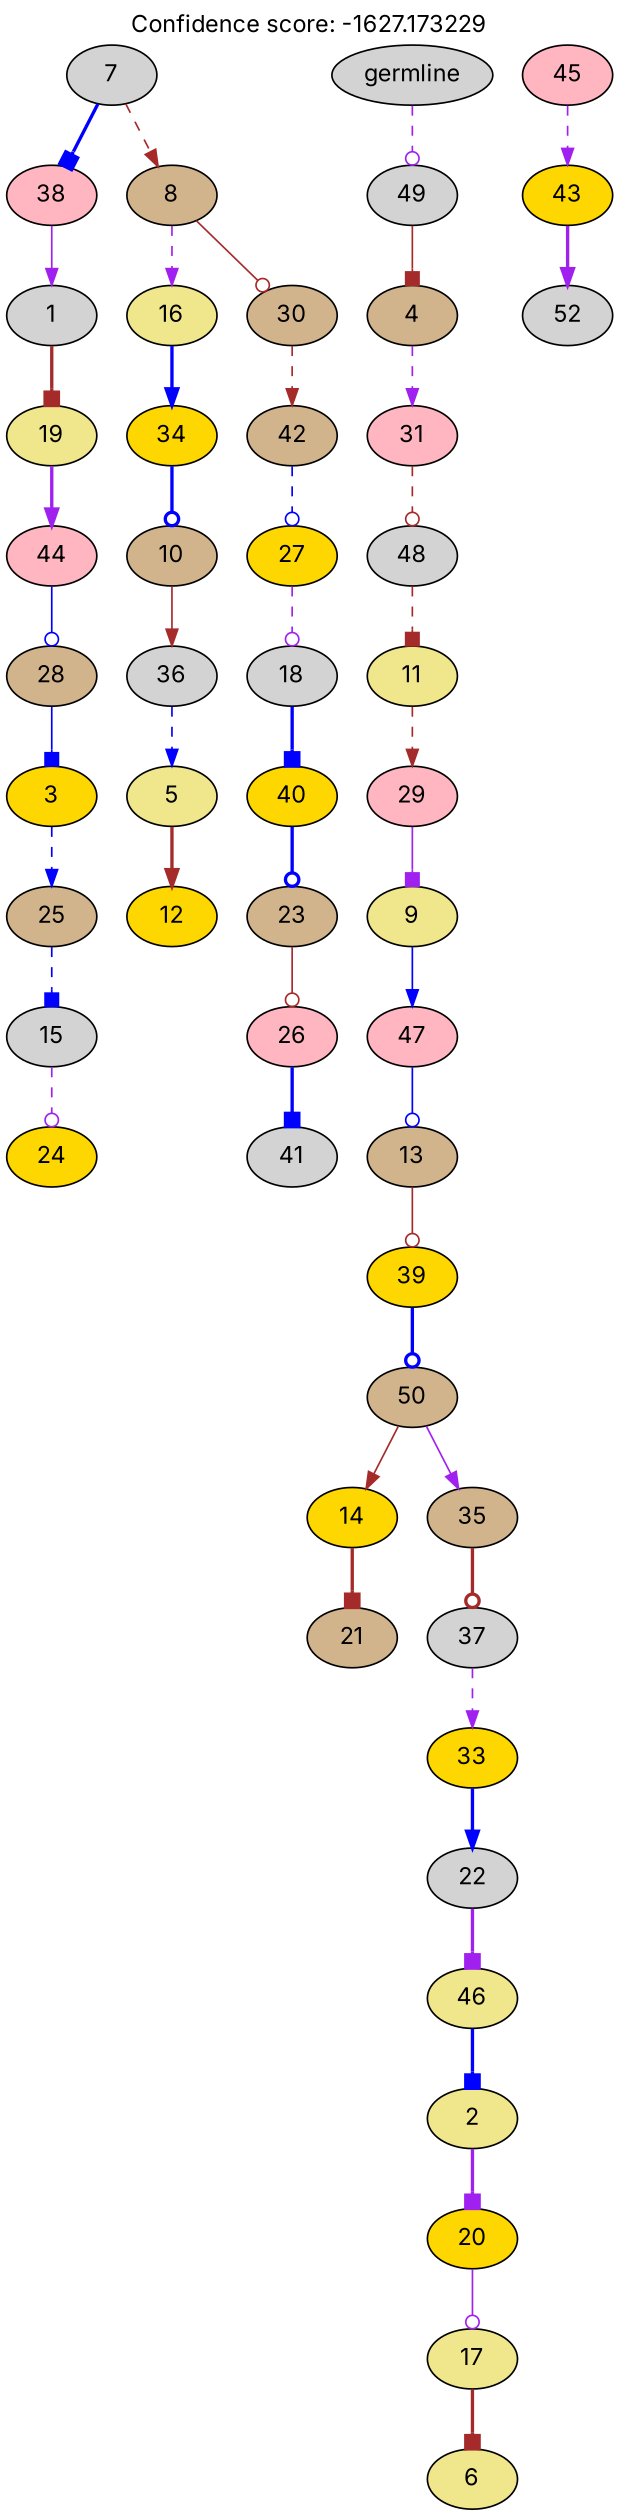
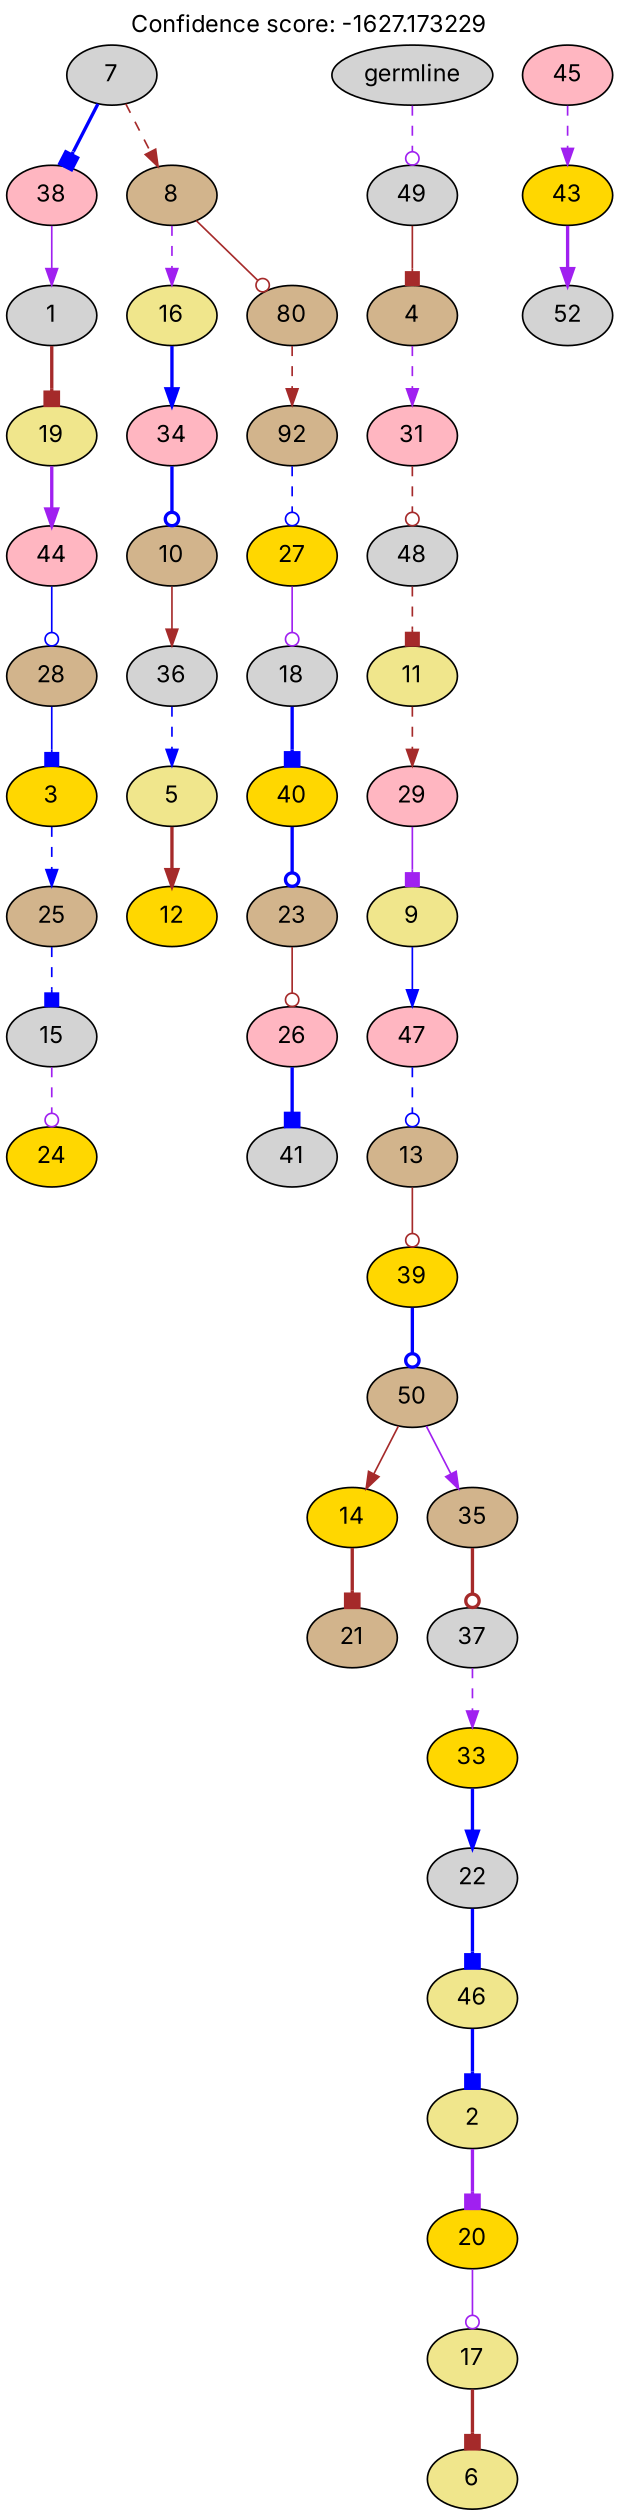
  digraph {
    fontname=Inter
    label="Confidence score: -1627.173229"
    labelloc=t
    node [fillcolor=lightgrey fontname=Inter style=filled]
    edge [arrowhead=normal color=blue fontname=Inter style=bold]
    n1 [label=15]
    n2 [fillcolor=gold label=24]
    n3 [fillcolor=tan label=25]
    n4 [fillcolor=gold label=3]
    n5 [fillcolor=tan label=28]
    n6 [fillcolor=lightpink label=44]
    n7 [fillcolor=khaki label=19]
    n8 [label=1]
    n9 [fillcolor=lightpink label=38]
    n10 [fillcolor=khaki label=5]
    n11 [fillcolor=gold label=12]
    n12 [label=36]
    n13 [fillcolor=tan label=10]
-   n14 [fillcolor=gold label=34]
+   n14 [fillcolor=lightpink label=34]
    n15 [fillcolor=khaki label=16]
    n16 [fillcolor=lightpink label=26]
    n17 [label=41]
    n18 [fillcolor=tan label=23]
    n19 [fillcolor=gold label=40]
    n20 [label=18]
    n21 [fillcolor=gold label=27]
-   n22 [fillcolor=tan label=42]
-   n23 [fillcolor=tan label=30]
+   n22 [fillcolor=tan label=92]
+   n23 [fillcolor=tan label=80]
    n24 [fillcolor=tan label=8]
    n25 [label=7]
    n26 [fillcolor=gold label=14]
    n27 [fillcolor=tan label=21]
    n28 [fillcolor=gold label=43]
    n29 [label=52]
    n30 [fillcolor=lightpink label=45]
    n31 [fillcolor=khaki label=6]
    n32 [fillcolor=khaki label=17]
    n33 [fillcolor=gold label=20]
    n34 [fillcolor=khaki label=2]
    n35 [fillcolor=khaki label=46]
    n36 [label=22]
    n37 [fillcolor=gold label=33]
    n38 [label=37]
    n39 [fillcolor=tan label=35]
    n40 [fillcolor=tan label=50]
    n41 [fillcolor=gold label=39]
    n42 [fillcolor=tan label=13]
    n43 [fillcolor=lightpink label=47]
    n44 [fillcolor=khaki label=9]
    n45 [fillcolor=lightpink label=29]
    n46 [fillcolor=khaki label=11]
    n47 [label=48]
    n48 [fillcolor=lightpink label=31]
    n49 [fillcolor=tan label=4]
    n50 [label=49]
    n51 [label=germline]
    n1 -> n2 [arrowhead=odot color=purple style=dashed]
    n3 -> n1 [arrowhead=box style=dashed]
    n4 -> n3 [style=dashed]
    n5 -> n4 [arrowhead=box style=solid]
    n6 -> n5 [arrowhead=odot style=solid]
    n7 -> n6 [color=purple]
    n8 -> n7 [arrowhead=box color=brown]
    n9 -> n8 [color=purple style=solid]
    n10 -> n11 [color=brown]
    n12 -> n10 [style=dashed]
    n13 -> n12 [color=brown style=solid]
    n14 -> n13 [arrowhead=odot]
    n15 -> n14
    n16 -> n17 [arrowhead=box]
    n18 -> n16 [arrowhead=odot color=brown style=solid]
    n19 -> n18 [arrowhead=odot]
    n20 -> n19 [arrowhead=box]
-   n21 -> n20 [arrowhead=odot color=purple style=dashed]
+   n21 -> n20 [arrowhead=odot color=purple style=solid]
    n22 -> n21 [arrowhead=odot style=dashed]
    n23 -> n22 [color=brown style=dashed]
    n24 -> n15 [color=purple style=dashed]
    n24 -> n23 [arrowhead=odot color=brown style=solid]
    n25 -> n9 [arrowhead=box]
    n25 -> n24 [color=brown style=dashed]
    n26 -> n27 [arrowhead=box color=brown]
    n28 -> n29 [color=purple]
    n30 -> n28 [color=purple style=dashed]
    n32 -> n31 [arrowhead=box color=brown]
    n33 -> n32 [arrowhead=odot color=purple style=solid]
    n34 -> n33 [arrowhead=box color=purple]
    n35 -> n34 [arrowhead=box]
-   n36 -> n35 [arrowhead=box color=purple]
+   n36 -> n35 [arrowhead=box]
    n37 -> n36
    n38 -> n37 [color=purple style=dashed]
    n39 -> n38 [arrowhead=odot color=brown]
    n40 -> n26 [color=brown style=solid]
    n40 -> n39 [color=purple style=solid]
    n41 -> n40 [arrowhead=odot]
    n42 -> n41 [arrowhead=odot color=brown style=solid]
-   n43 -> n42 [arrowhead=odot style=solid]
+   n43 -> n42 [arrowhead=odot style=dashed]
    n44 -> n43 [style=solid]
    n45 -> n44 [arrowhead=box color=purple style=solid]
    n46 -> n45 [color=brown style=dashed]
    n47 -> n46 [arrowhead=box color=brown style=dashed]
    n48 -> n47 [arrowhead=odot color=brown style=dashed]
    n49 -> n48 [color=purple style=dashed]
    n50 -> n49 [arrowhead=box color=brown style=solid]
    n51 -> n50 [arrowhead=odot color=purple style=dashed]
  }
